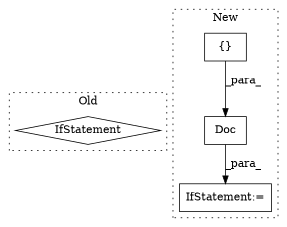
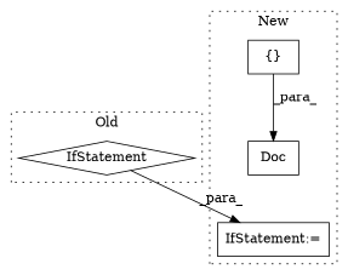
  digraph {
    node [shape=box]
    n1 [a=32 l="4,1" label=Doc s="405,448"]
    n2 [a=7 l=1 label="IfStatement:=" s=462]
    n3 [a=4 l="1,1" label="{}" s="435,447"]
    n4 [a=25 l=26 label=IfStatement s=537 shape=diamond]
    subgraph cluster_1 {
      label=New
      style=dotted
      n1
      n2
      n3
    }
    subgraph cluster_2 {
      label=Old
      style=dotted
      n4
    }
-   n1 -> n2 [label=_para_]
+   n4 -> n2 [label=_para_]
    n3 -> n1 [label=_para_]
  }
